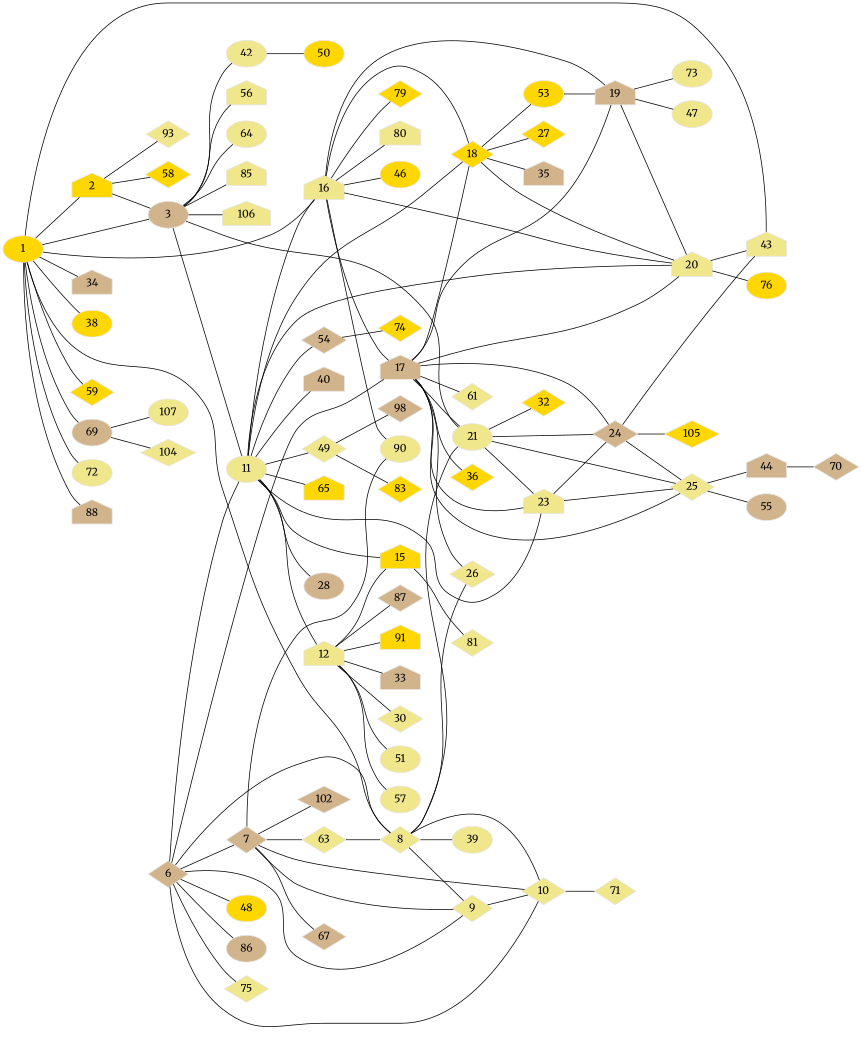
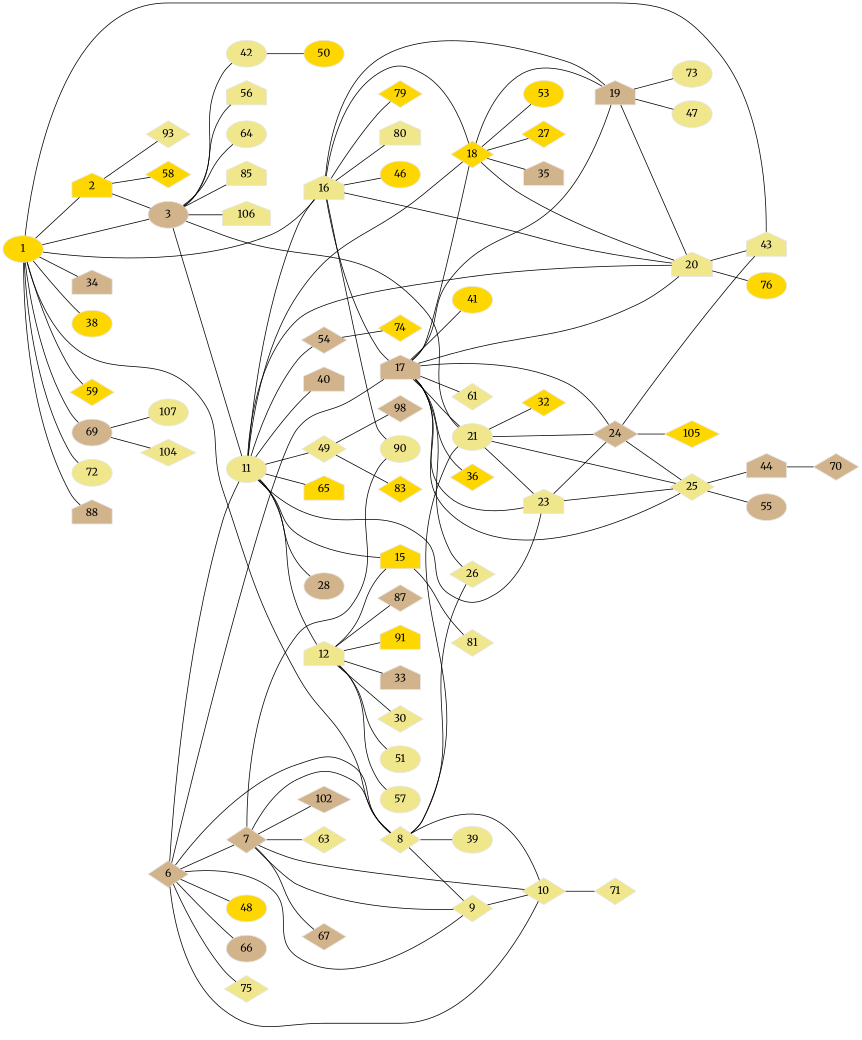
  graph {
    fontname=Merriweather
    rankdir=LR
    node [color=gray90 fillcolor=khaki fontname=Merriweather shape=diamond style=filled]
    edge [fontname=Merriweather]
    1 [fillcolor=gold shape=ellipse super="+4"]
    2 [fillcolor=gold shape=house super="+100"]
    3 [fillcolor=tan shape=ellipse super="+5"]
    8 [super="+52"]
    16 [shape=house super="+103"]
    34 [fillcolor=tan shape=house]
    38 [fillcolor=gold shape=ellipse]
    43 [shape=house]
    59 [fillcolor=gold]
    69 [fillcolor=tan shape=ellipse]
    72 [shape=ellipse super="+96"]
    88 [fillcolor=tan shape=house]
    58 [fillcolor=gold]
    93
    11 [shape=ellipse super="+14"]
    21 [shape=ellipse super="+84"]
    42 [shape=ellipse]
    56 [shape=house]
    64 [shape=ellipse]
    85 [shape=house]
    106 [shape=house]
    9 [super="+101"]
    10 [super="+99"]
    26
    39 [shape=ellipse]
    17 [fillcolor=tan shape=house super="+22"]
    90 [shape=ellipse]
    20 [shape=house super="+60"]
    18 [fillcolor=gold super="+68"]
    19 [fillcolor=tan shape=house]
    46 [fillcolor=gold shape=ellipse]
    79 [fillcolor=gold]
    80 [shape=house]
    104
    107 [shape=ellipse]
    12 [shape=house super="+13"]
    15 [fillcolor=gold shape=house]
    23 [shape=house super="+31"]
    n39 [fillcolor=tan label=28 shape=ellipse]
    40 [fillcolor=tan shape=house]
    49
    54 [fillcolor=tan super="+82"]
    65 [fillcolor=gold shape=house]
    24 [fillcolor=tan super="+67"]
    25 [super="+47"]
    32 [fillcolor=gold]
    50 [fillcolor=gold shape=ellipse]
    6 [fillcolor=tan super="+62"]
    7 [fillcolor=tan super="+89"]
    48 [fillcolor=gold shape=ellipse super="+94"]
-   66 [fillcolor=tan shape=ellipse label=86]
+   66 [fillcolor=tan shape=ellipse]
    75
    63 [super="+86"]
    n54 [fillcolor=tan label=67]
    102 [fillcolor=tan]
    71
    36 [fillcolor=gold super="+77"]
+   41 [fillcolor=gold shape=ellipse]
    61
    76 [fillcolor=gold shape=ellipse]
    30 [super="+78"]
    33 [fillcolor=tan shape=house]
    51 [shape=ellipse]
    57 [shape=ellipse]
    87 [fillcolor=tan]
    91 [fillcolor=gold shape=house]
    81
    27 [fillcolor=gold super="+28"]
    35 [fillcolor=tan shape=house super="+92"]
    53 [fillcolor=gold shape=ellipse]
    83 [fillcolor=gold]
    98 [fillcolor=tan]
    74 [fillcolor=gold]
    n74 [label=47 shape=ellipse]
    73 [shape=ellipse]
    105 [fillcolor=gold super="+108"]
    44 [fillcolor=tan shape=house super="+95"]
    55 [fillcolor=tan shape=ellipse]
    70 [fillcolor=tan]
    1 -- 2 [weight=2]
    1 -- 3 [weight=4]
    1 -- 8
    1 -- 16
    1 -- 34
    1 -- 38
    1 -- 43
    1 -- 59
    1 -- 69
    1 -- 72
    1 -- 88
    2 -- 3 [weight=2]
    2 -- 58
    2 -- 93
    3 -- 11
    3 -- 21
    3 -- 42
    3 -- 56
    3 -- 64
    3 -- 85
    3 -- 106
    8 -- 21
    8 -- 9
    8 -- 10
    8 -- 26
    8 -- 39
    16 -- 17
    16 -- 90
    16 -- 20
    16 -- 18
    16 -- 19
    16 -- 46
    16 -- 79
    16 -- 80
    69 -- 104
    69 -- 107
    11 -- 16
    11 -- 20
    11 -- 18
    11 -- 12 [weight=4]
    11 -- 15 [weight=2]
    11 -- 23
    11 -- n39
    11 -- 40
    11 -- 49
    11 -- 54
    11 -- 65
    21 -- 23
    21 -- 24
    21 -- 25
    21 -- 32
    42 -- 50
    9 -- 10
    10 -- 71
    17 -- 21
    17 -- 26
    17 -- 20
    17 -- 18
    17 -- 19
    17 -- 23
    17 -- 24
    17 -- 25
    17 -- 36
+   17 -- 41
    17 -- 61
    20 -- 43
    20 -- 76
    18 -- 20
-   53 -- 19
+   18 -- 19
    18 -- 27
    18 -- 35
    18 -- 53
    19 -- 20
    19 -- n74
    19 -- 73
    12 -- 15 [weight=2]
    12 -- 30
    12 -- 33
    12 -- 51
    12 -- 57
    12 -- 87
    12 -- 91
    15 -- 81
    23 -- 24
    23 -- 25
    49 -- 83
    49 -- 98
    54 -- 74
    24 -- 43
    24 -- 25
    24 -- 105
    25 -- 44
    25 -- 55
    6 -- 8
    6 -- 11
    6 -- 9
    6 -- 10
    6 -- 17
    6 -- 7
    6 -- 48
    6 -- 66
    6 -- 75
-   63 -- 8
+   7 -- 8
    7 -- 9
    7 -- 10
    7 -- 90
    7 -- 63
    7 -- n54
    7 -- 102
    44 -- 70
  }
